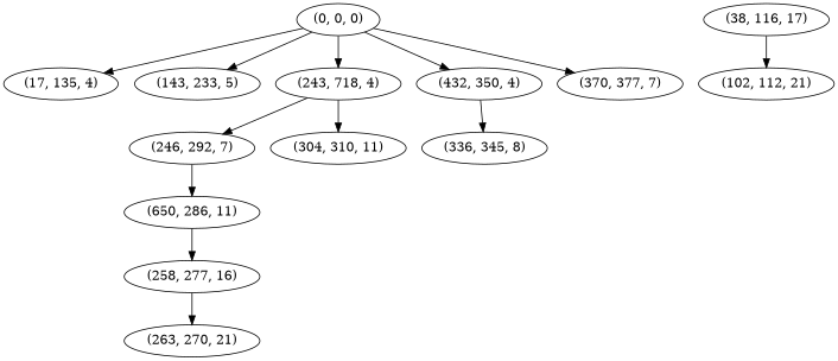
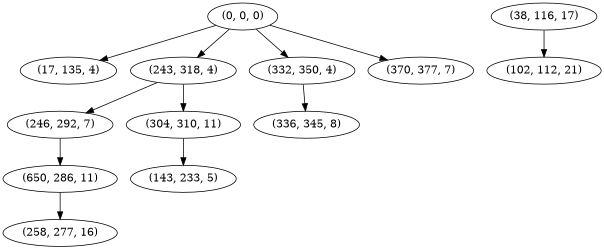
  digraph {
    "(0, 0, 0)"
    "(17, 135, 4)"
    "(143, 233, 5)"
-   "(243, 318, 4)" [label="(243, 718, 4)"]
-   "(332, 350, 4)" [label="(432, 350, 4)"]
+   "(243, 318, 4)"
+   "(332, 350, 4)"
    "(370, 377, 7)"
    "(246, 292, 7)"
    "(304, 310, 11)"
    "(336, 345, 8)"
    "(38, 116, 17)"
    "(102, 112, 21)"
    n12 [label="(650, 286, 11)"]
    "(258, 277, 16)"
-   "(263, 270, 21)"
    "(0, 0, 0)" -> "(17, 135, 4)"
-   "(0, 0, 0)" -> "(143, 233, 5)"
+   "(304, 310, 11)" -> "(143, 233, 5)"
    "(0, 0, 0)" -> "(243, 318, 4)"
    "(0, 0, 0)" -> "(332, 350, 4)"
    "(0, 0, 0)" -> "(370, 377, 7)"
    "(243, 318, 4)" -> "(246, 292, 7)"
    "(243, 318, 4)" -> "(304, 310, 11)"
    "(332, 350, 4)" -> "(336, 345, 8)"
    "(246, 292, 7)" -> n12
    "(38, 116, 17)" -> "(102, 112, 21)"
    n12 -> "(258, 277, 16)"
-   "(258, 277, 16)" -> "(263, 270, 21)"
  }
